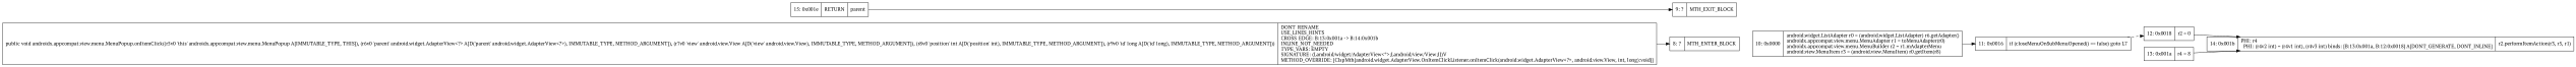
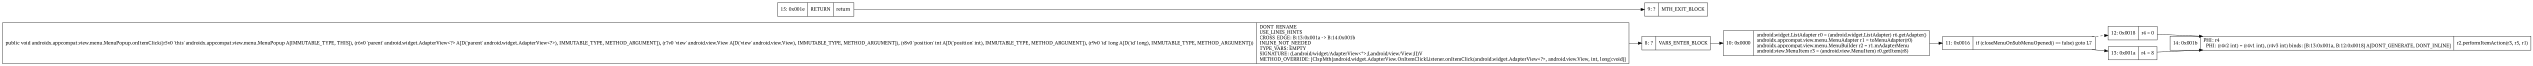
  digraph {
    fontname="PT Serif"
    rankdir=LR
    node [fontname="PT Serif" shape=record]
    edge [fontname="PT Serif"]
-   n1 [label="{8\:\ ?|MTH_ENTER_BLOCK\l}"]
+   n1 [label="{8\:\ ?|VARS_ENTER_BLOCK\l}"]
    n2 [label="{10\:\ 0x0000|android.widget.ListAdapter r0 = (android.widget.ListAdapter) r6.getAdapter()\landroidx.appcompat.view.menu.MenuAdapter r1 = toMenuAdapter(r0)\landroidx.appcompat.view.menu.MenuBuilder r2 = r1.mAdapterMenu\landroid.view.MenuItem r3 = (android.view.MenuItem) r0.getItem(r8)\l}"]
    n3 [label="{11\:\ 0x0016|if (closeMenuOnSubMenuOpened() == false) goto L7\l}"]
-   n4 [label="{12\:\ 0x0018|r2 = 0\l}"]
+   n4 [label="{12\:\ 0x0018|r4 = 0\l}"]
    n5 [label="{13\:\ 0x001a|r4 = 8\l}"]
    n6 [label="{14\:\ 0x001b|PHI: r4 \l  PHI: (r4v2 int) = (r4v1 int), (r4v3 int) binds: [B:13:0x001a, B:12:0x0018] A[DONT_GENERATE, DONT_INLINE]\l|r2.performItemAction(r3, r5, r1)\l}"]
-   n7 [label="{15\:\ 0x001e|RETURN\l|parent\l}"]
+   n7 [label="{15\:\ 0x001e|RETURN\l|return\l}"]
    n8 [label="{9\:\ ?|MTH_EXIT_BLOCK\l}"]
    n9 [label="{public void androidx.appcompat.view.menu.MenuPopup.onItemClick((r5v0 'this' androidx.appcompat.view.menu.MenuPopup A[IMMUTABLE_TYPE, THIS]), (r6v0 'parent' android.widget.AdapterView\<?\> A[D('parent' android.widget.AdapterView\<?\>), IMMUTABLE_TYPE, METHOD_ARGUMENT]), (r7v0 'view' android.view.View A[D('view' android.view.View), IMMUTABLE_TYPE, METHOD_ARGUMENT]), (r8v0 'position' int A[D('position' int), IMMUTABLE_TYPE, METHOD_ARGUMENT]), (r9v0 'id' long A[D('id' long), IMMUTABLE_TYPE, METHOD_ARGUMENT]))  | DONT_RENAME\lUSE_LINES_HINTS\lCROSS_EDGE: B:13:0x001a \-\> B:14:0x001b\lINLINE_NOT_NEEDED\lTYPE_VARS: EMPTY\lSIGNATURE: (Landroid\/widget\/AdapterView\<*\>;Landroid\/view\/View;IJ)V\lMETHOD_OVERRIDE: [ClspMth\{android.widget.AdapterView.OnItemClickListener.onItemClick(android.widget.AdapterView\<?\>, android.view.View, int, long):void\}]\l}"]
+   n1 -> n2
    n2 -> n3
    n3 -> n4 [style=dashed]
+   n3 -> n5
    n4 -> n6
    n5 -> n6
    n7 -> n8
    n9 -> n1
  }
